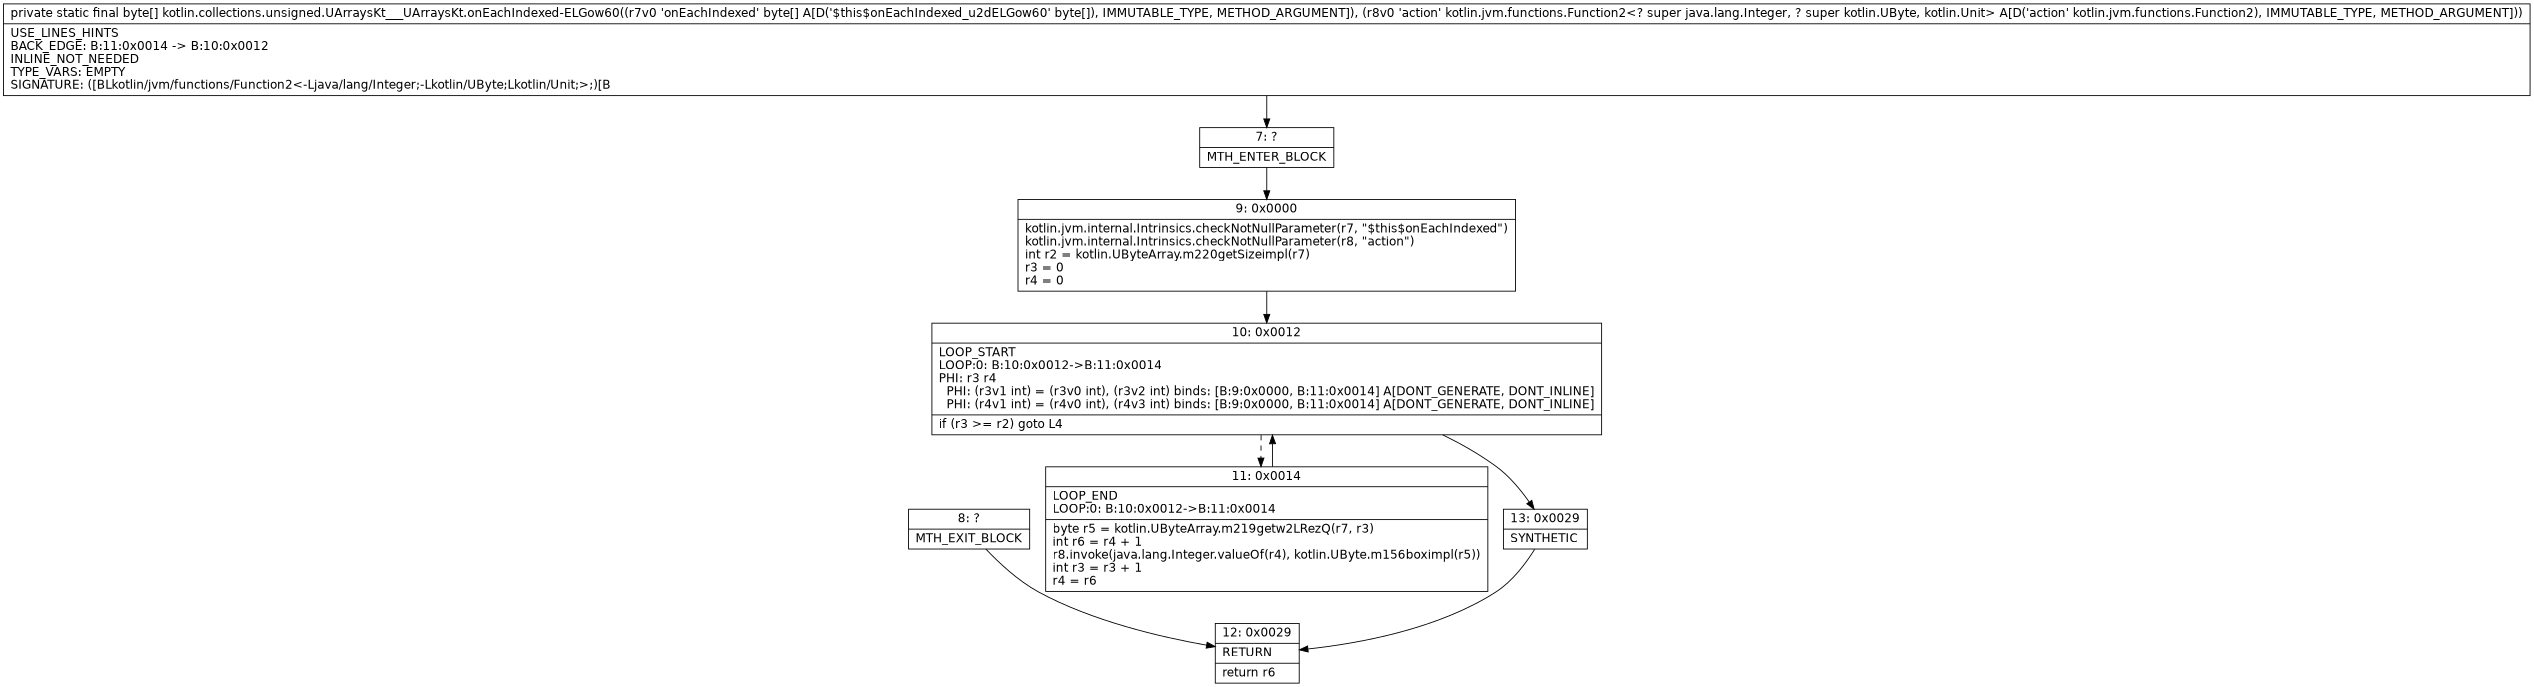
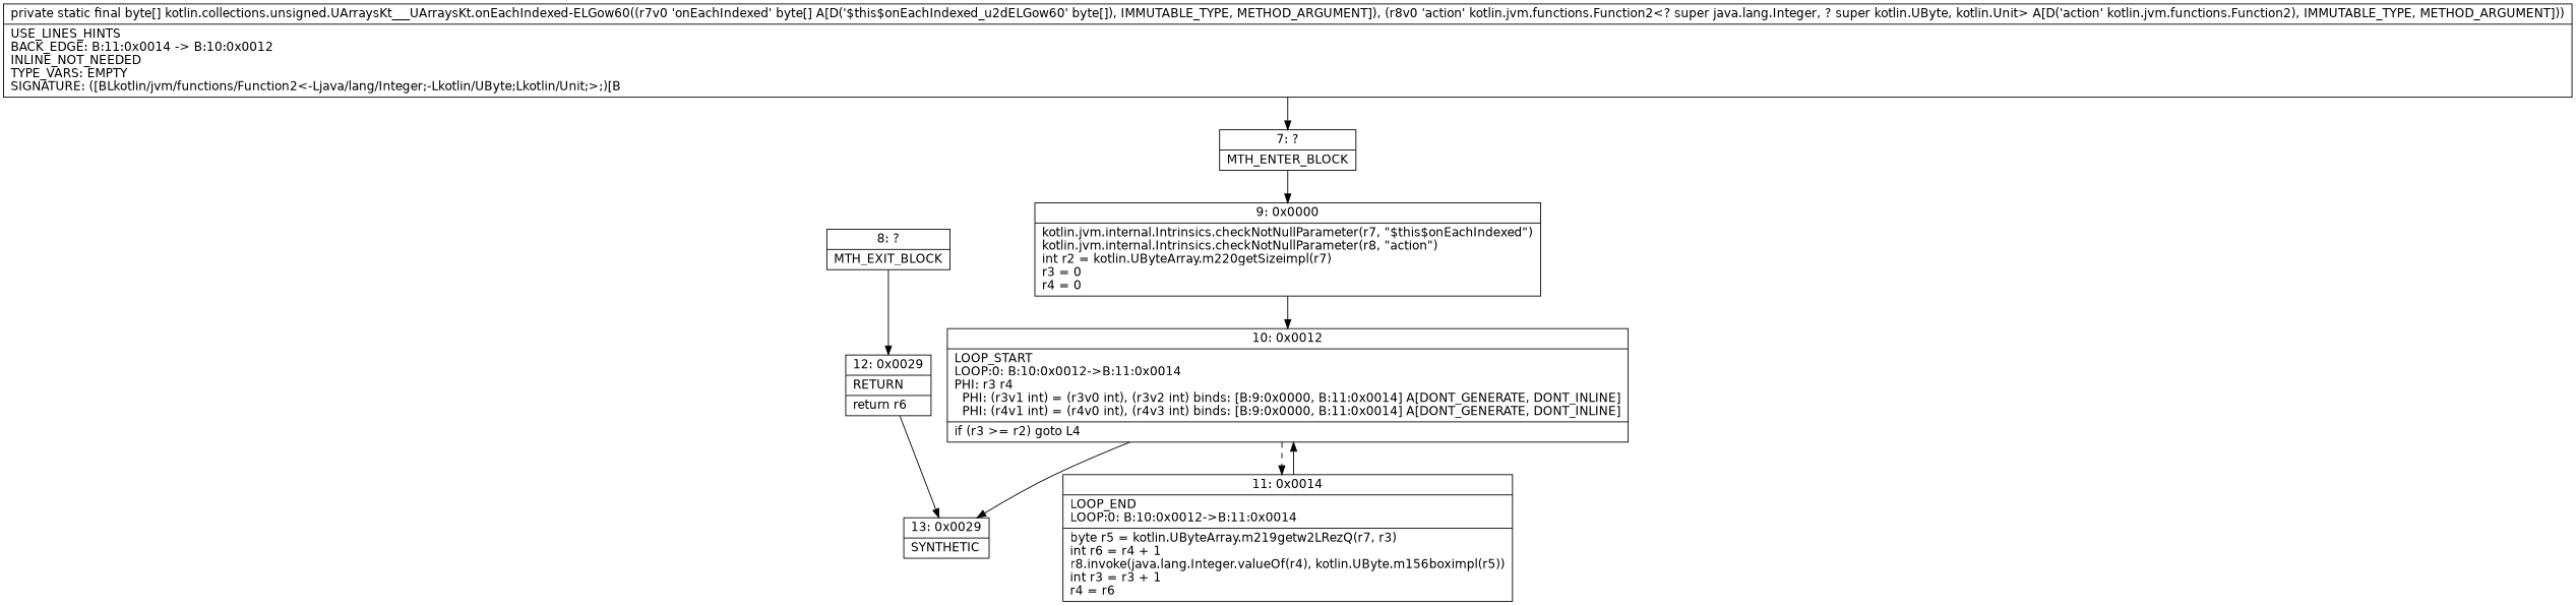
  digraph {
    fontname="DejaVu Sans"
    node [fontname="DejaVu Sans" shape=record]
    edge [fontname="DejaVu Sans"]
    n1 [label="{7\:\ ?|MTH_ENTER_BLOCK\l}"]
    n2 [label="{9\:\ 0x0000|kotlin.jvm.internal.Intrinsics.checkNotNullParameter(r7, \"$this$onEachIndexed\")\lkotlin.jvm.internal.Intrinsics.checkNotNullParameter(r8, \"action\")\lint r2 = kotlin.UByteArray.m220getSizeimpl(r7)\lr3 = 0\lr4 = 0\l}"]
    n3 [label="{10\:\ 0x0012|LOOP_START\lLOOP:0: B:10:0x0012\-\>B:11:0x0014\lPHI: r3 r4 \l  PHI: (r3v1 int) = (r3v0 int), (r3v2 int) binds: [B:9:0x0000, B:11:0x0014] A[DONT_GENERATE, DONT_INLINE]\l  PHI: (r4v1 int) = (r4v0 int), (r4v3 int) binds: [B:9:0x0000, B:11:0x0014] A[DONT_GENERATE, DONT_INLINE]\l|if (r3 \>= r2) goto L4\l}"]
    n4 [label="{11\:\ 0x0014|LOOP_END\lLOOP:0: B:10:0x0012\-\>B:11:0x0014\l|byte r5 = kotlin.UByteArray.m219getw2LRezQ(r7, r3)\lint r6 = r4 + 1\lr8.invoke(java.lang.Integer.valueOf(r4), kotlin.UByte.m156boximpl(r5))\lint r3 = r3 + 1\lr4 = r6\l}"]
    n5 [label="{13\:\ 0x0029|SYNTHETIC\l}"]
    n6 [label="{12\:\ 0x0029|RETURN\l|return r6\l}"]
    n7 [label="{8\:\ ?|MTH_EXIT_BLOCK\l}"]
    n8 [label="{private static final byte[] kotlin.collections.unsigned.UArraysKt___UArraysKt.onEachIndexed\-ELGow60((r7v0 'onEachIndexed' byte[] A[D('$this$onEachIndexed_u2dELGow60' byte[]), IMMUTABLE_TYPE, METHOD_ARGUMENT]), (r8v0 'action' kotlin.jvm.functions.Function2\<? super java.lang.Integer, ? super kotlin.UByte, kotlin.Unit\> A[D('action' kotlin.jvm.functions.Function2), IMMUTABLE_TYPE, METHOD_ARGUMENT]))  | USE_LINES_HINTS\lBACK_EDGE: B:11:0x0014 \-\> B:10:0x0012\lINLINE_NOT_NEEDED\lTYPE_VARS: EMPTY\lSIGNATURE: ([BLkotlin\/jvm\/functions\/Function2\<\-Ljava\/lang\/Integer;\-Lkotlin\/UByte;Lkotlin\/Unit;\>;)[B\l}"]
    n1 -> n2
    n2 -> n3
    n3 -> n4 [style=dashed]
    n3 -> n5
    n4 -> n3
-   n5 -> n6
+   n6 -> n5
    n7 -> n6
    n8 -> n1
  }
